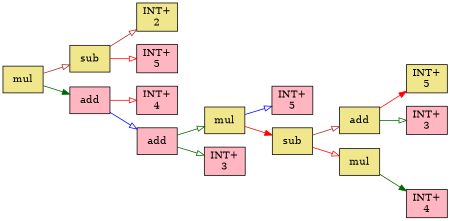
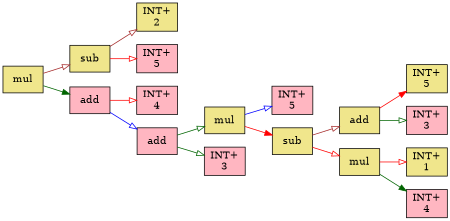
  digraph {
    rankdir=LR
    node [shape=box style=filled fillcolor=khaki]
    edge [color=red arrowhead=onormal]
    n1 [label=mul]
    n2 [label=sub]
    n3 [label=add fillcolor=lightpink]
    n4 [label="INT+\n2"]
    n5 [label="INT+\n5" fillcolor=lightpink]
    n6 [label="INT+\n4" fillcolor=lightpink]
    n7 [label=add fillcolor=lightpink]
    n8 [label=mul]
    n9 [label="INT+\n3" fillcolor=lightpink]
    n10 [label="INT+\n5" fillcolor=lightpink]
    n11 [label=sub]
    n12 [label=add]
    n13 [label=mul]
    n14 [label="INT+\n5"]
    n15 [label="INT+\n3" fillcolor=lightpink]
+   n16 [label="INT+\n1"]
    n17 [label="INT+\n4" fillcolor=lightpink]
    n1 -> n2 [color=brown]
    n1 -> n3 [color=darkgreen arrowhead=normal]
    n2 -> n4 [color=brown]
    n2 -> n5
    n3 -> n6
    n3 -> n7 [color=blue]
    n7 -> n8 [color=darkgreen]
    n7 -> n9 [color=darkgreen]
    n8 -> n10 [color=blue]
    n8 -> n11 [arrowhead=normal]
    n11 -> n12 [color=brown]
    n11 -> n13
    n12 -> n14 [arrowhead=normal]
    n12 -> n15 [color=darkgreen]
+   n13 -> n16
    n13 -> n17 [color=darkgreen arrowhead=normal]
  }
